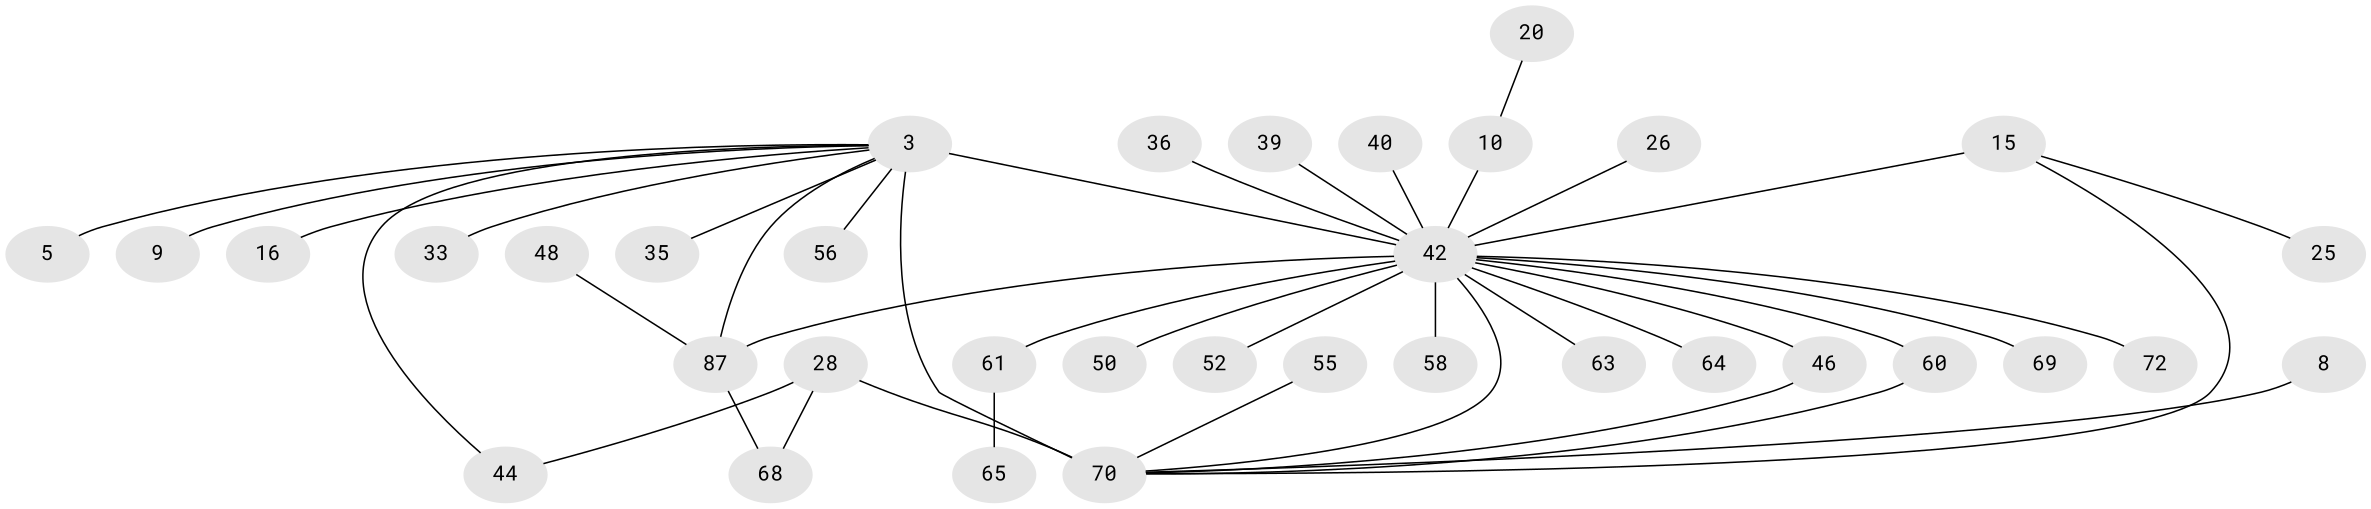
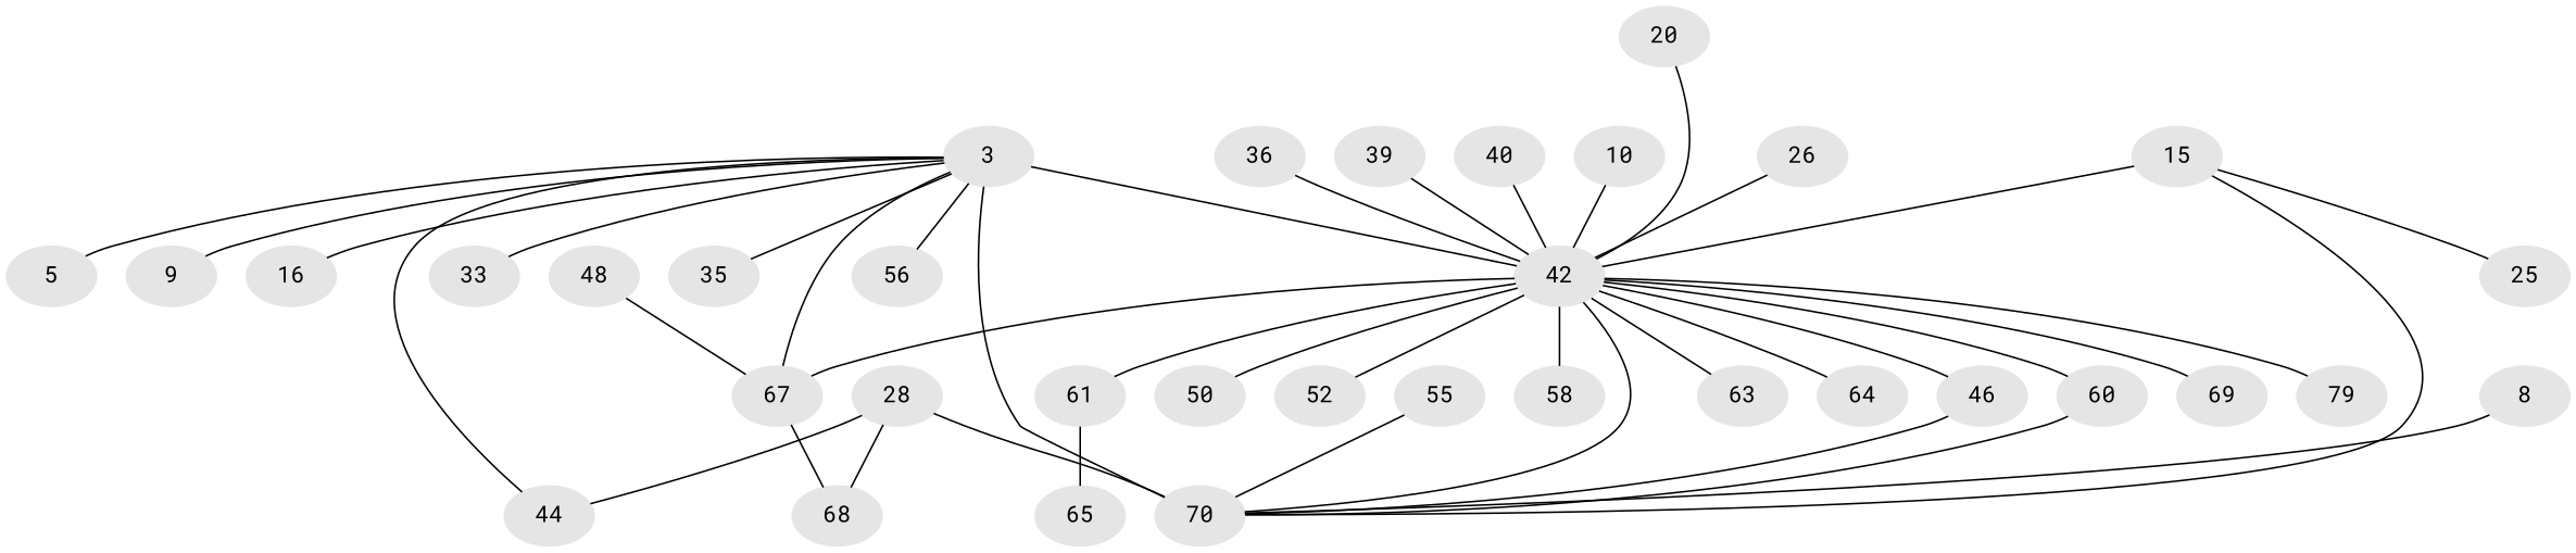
  graph {
    fontname="Roboto Mono"
    node [color=gray90 fontname="Roboto Mono" style=filled]
    edge [fontname="Roboto Mono"]
    3 [super="+1"]
    5
    9
    16
    33
    35
    42 [super="+13+29+23"]
    44
    56
-   67 [super="+49+66+59+41" label=87]
+   67 [super="+49+66+59+41"]
    70 [super="+4+53+47+37+51"]
    46 [super="+32"]
    50
    52
    58 [super="+57+12"]
    60 [super="+38"]
    61
    63
    64
    69
-   72 [super="+54"]
+   72 [super="+54" label=79]
    68
    8
    10
    15
    25
    20
    26
    28 [super="+17"]
    36
    39
    40
    65 [super="+62"]
    48
    55
    3 -- 5
    3 -- 9
    3 -- 16
    3 -- 33 [weight=2]
    3 -- 35
    3 -- 42 [weight=5]
    3 -- 44
    3 -- 56
    3 -- 67 [weight=2]
    3 -- 70 [weight=6]
    42 -- 67
    42 -- 70
    42 -- 46
    42 -- 50
    42 -- 52
    42 -- 58 [weight=4]
    42 -- 60
    42 -- 61
    42 -- 63
    42 -- 64
    42 -- 69
    42 -- 72
    67 -- 68
    46 -- 70
    60 -- 70 [weight=2]
    61 -- 65 [weight=4]
    8 -- 70
    10 -- 42
    15 -- 42 [weight=2]
    15 -- 70
    15 -- 25
-   20 -- 10
+   20 -- 42
    26 -- 42
    28 -- 44
    28 -- 70 [weight=3]
    28 -- 68
    36 -- 42
    39 -- 42
    40 -- 42
    48 -- 67
    55 -- 70
  }
